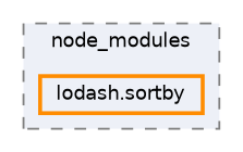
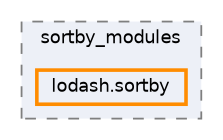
  digraph {
    compound=true
    fontname="DejaVu Sans"
    n1 [color=darkorange fillcolor="#edf0f7" fontname="DejaVu Sans" fontsize=10 height=0.2 label="lodash.sortby" shape=box style="filled,bold" width=0.4]
    subgraph cluster_1 {
      bgcolor="#edf0f7"
      fontsize=10
-     label=node_modules
+     label=sortby_modules
      pencolor=grey50
      style="filled,dashed"
      n1
    }
  }
